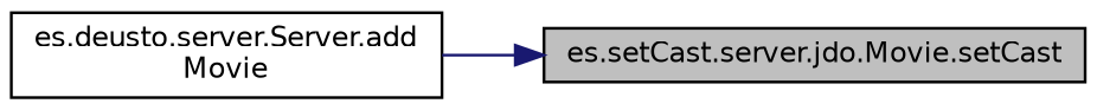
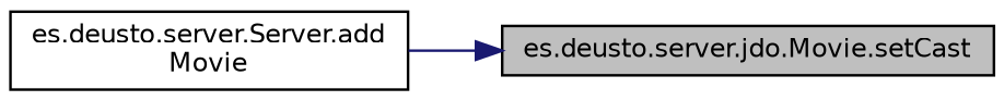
  digraph {
    rankdir=RL
    node [color=black fontname=Helvetica fontsize=10 shape=record style=filled]
-   n1 [fillcolor=grey75 fontcolor=black height=0.2 label="es.setCast.server.jdo.Movie.setCast" width=0.4]
+   n1 [fillcolor=grey75 fontcolor=black height=0.2 label="es.deusto.server.jdo.Movie.setCast" width=0.4]
    n2 [fillcolor=white height=0.2 label="es.deusto.server.Server.add\lMovie" width=0.4]
    n1 -> n2 [color=midnightblue dir=back fontname=Helvetica fontsize=10 labelfontname=Helvetica labelfontsize=10 style=solid]
  }
